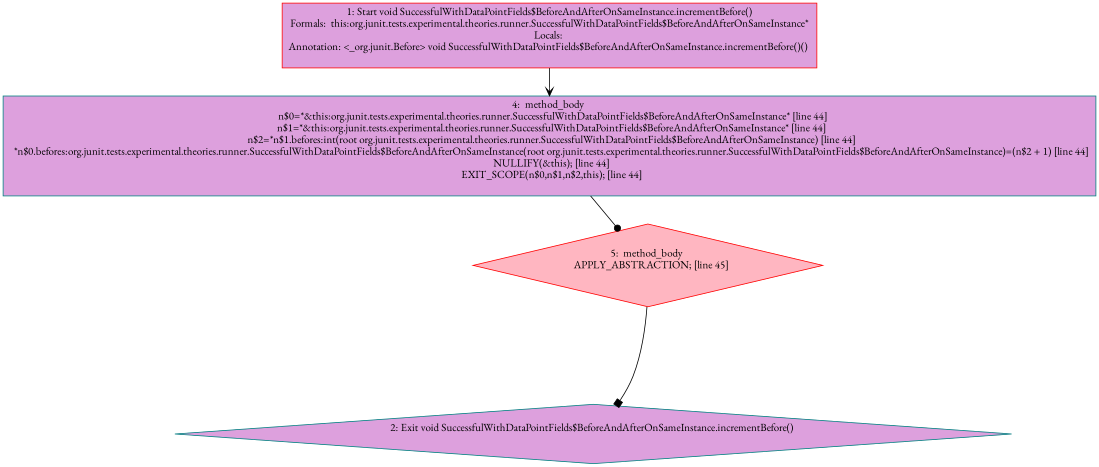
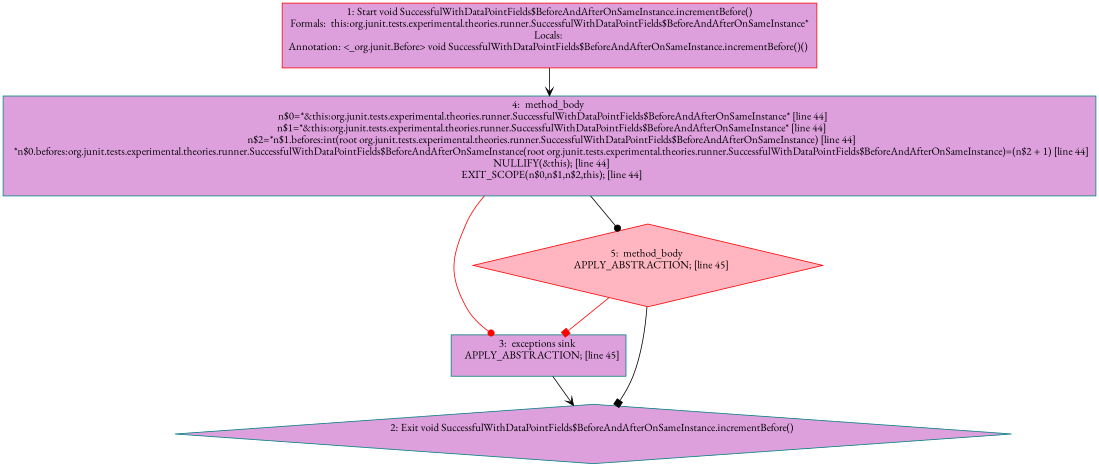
  digraph {
    fontname="EB Garamond"
    node [color=teal style=filled fillcolor=plum shape=box fontname="EB Garamond"]
    edge [arrowhead=vee fontname="EB Garamond"]
    n1 [color=red label="1: Start void SuccessfulWithDataPointFields$BeforeAndAfterOnSameInstance.incrementBefore()\nFormals:  this:org.junit.tests.experimental.theories.runner.SuccessfulWithDataPointFields$BeforeAndAfterOnSameInstance*\nLocals: \nAnnotation: <_org.junit.Before> void SuccessfulWithDataPointFields$BeforeAndAfterOnSameInstance.incrementBefore()() \n  "]
    n2 [label="4:  method_body \n   n$0=*&this:org.junit.tests.experimental.theories.runner.SuccessfulWithDataPointFields$BeforeAndAfterOnSameInstance* [line 44]\n  n$1=*&this:org.junit.tests.experimental.theories.runner.SuccessfulWithDataPointFields$BeforeAndAfterOnSameInstance* [line 44]\n  n$2=*n$1.befores:int(root org.junit.tests.experimental.theories.runner.SuccessfulWithDataPointFields$BeforeAndAfterOnSameInstance) [line 44]\n  *n$0.befores:org.junit.tests.experimental.theories.runner.SuccessfulWithDataPointFields$BeforeAndAfterOnSameInstance(root org.junit.tests.experimental.theories.runner.SuccessfulWithDataPointFields$BeforeAndAfterOnSameInstance)=(n$2 + 1) [line 44]\n  NULLIFY(&this); [line 44]\n  EXIT_SCOPE(n$0,n$1,n$2,this); [line 44]\n "]
+   n3 [label="3:  exceptions sink \n   APPLY_ABSTRACTION; [line 45]\n "]
    n4 [label="5:  method_body \n   APPLY_ABSTRACTION; [line 45]\n " shape=diamond fillcolor=lightpink color=red]
    n5 [label="2: Exit void SuccessfulWithDataPointFields$BeforeAndAfterOnSameInstance.incrementBefore() \n  " shape=diamond]
    n1 -> n2
+   n2 -> n3 [color=red arrowhead=dot]
    n2 -> n4 [arrowhead=dot]
+   n3 -> n5
+   n4 -> n3 [color=red arrowhead=box]
    n4 -> n5 [arrowhead=box]
  }
